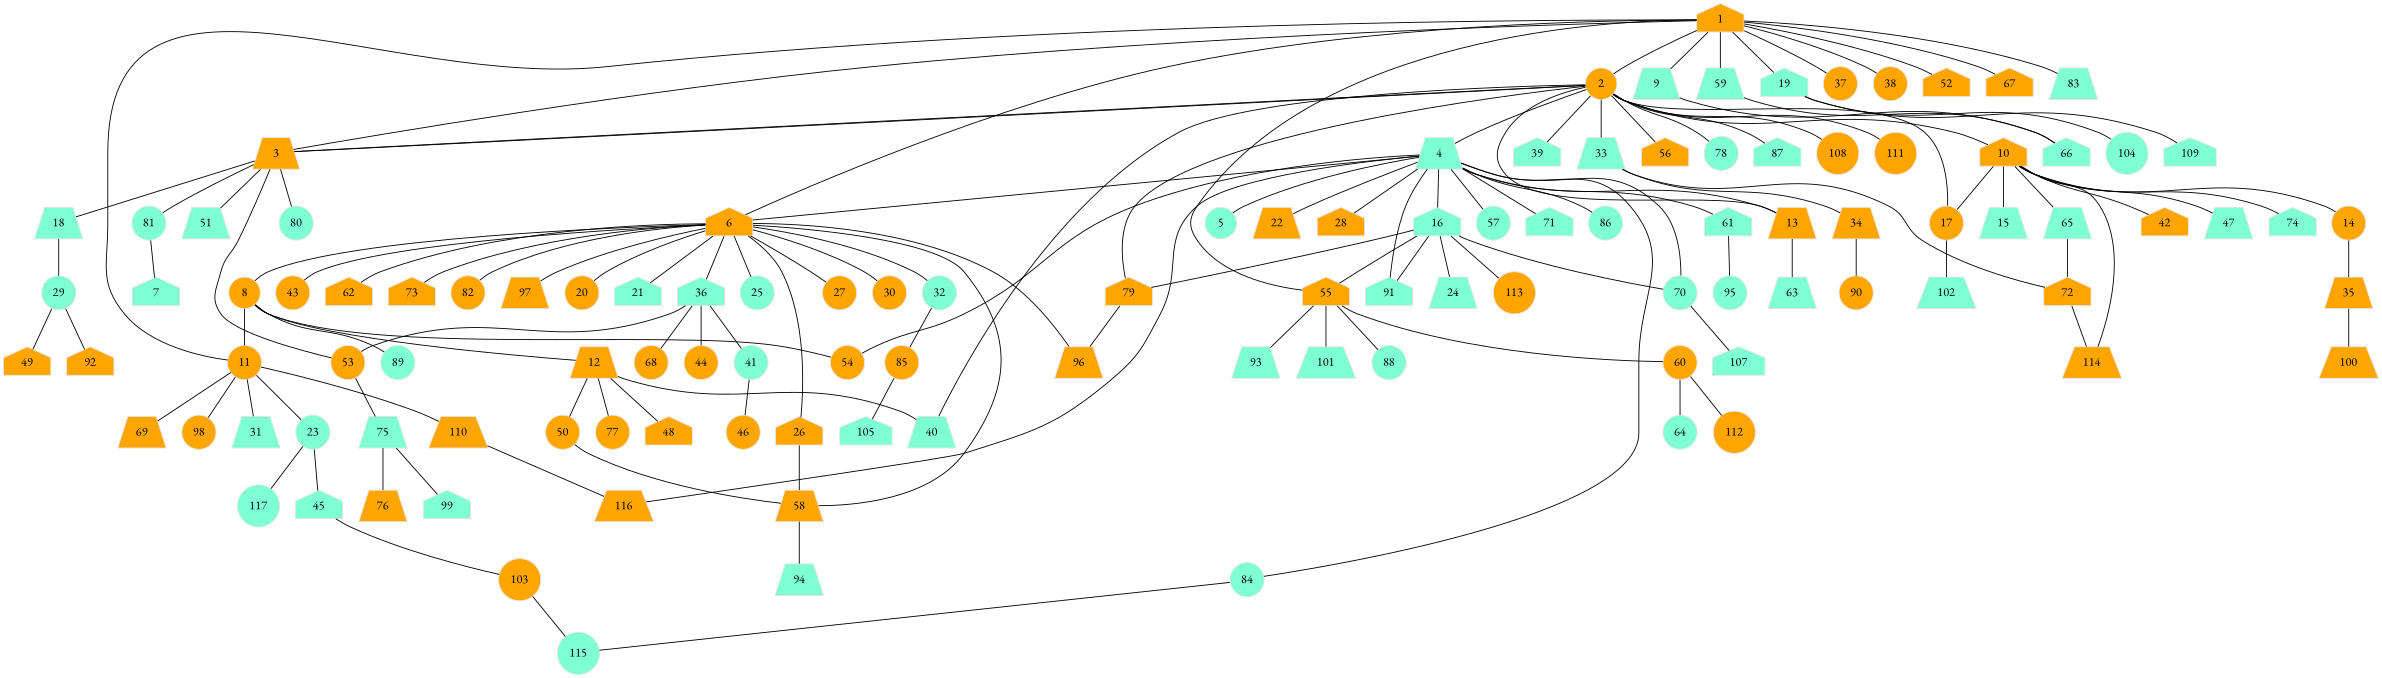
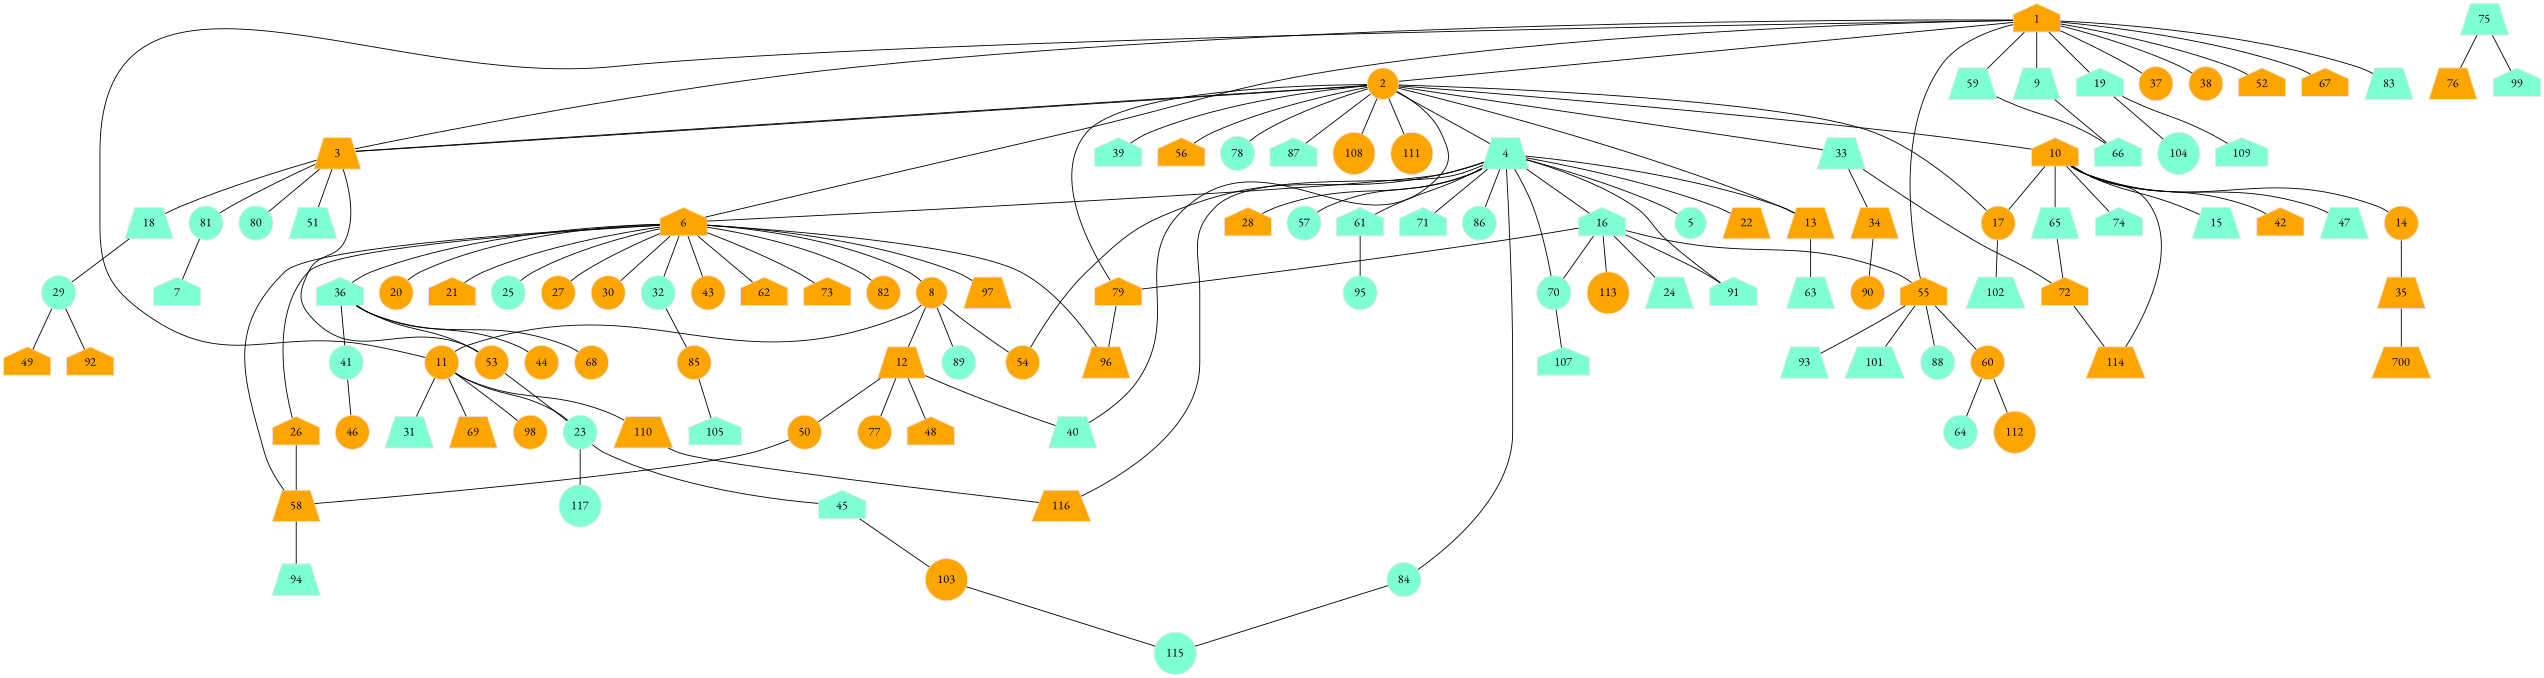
  graph {
    fontname="EB Garamond"
    node [color=gray90 fillcolor=orange fontname="EB Garamond" shape=circle style=filled]
    edge [fontname="EB Garamond"]
    1 [shape=house]
    2
    3 [shape=trapezium]
    6 [shape=house]
    9 [fillcolor=aquamarine shape=trapezium]
    11
    19 [fillcolor=aquamarine shape=house]
    37
    38
    52 [shape=house]
    55 [shape=house]
    59 [fillcolor=aquamarine shape=trapezium]
    67 [shape=house]
    83 [fillcolor=aquamarine shape=trapezium]
    4 [fillcolor=aquamarine shape=trapezium]
    10 [shape=house]
    13 [shape=trapezium]
    17
    33 [fillcolor=aquamarine shape=trapezium]
    39 [fillcolor=aquamarine shape=house]
    40 [fillcolor=aquamarine shape=trapezium]
    56 [shape=house]
    78 [fillcolor=aquamarine]
    79 [shape=house]
    87 [fillcolor=aquamarine shape=house]
    108
    111
    18 [fillcolor=aquamarine shape=trapezium]
    51 [fillcolor=aquamarine shape=trapezium]
    53
    80 [fillcolor=aquamarine]
    81 [fillcolor=aquamarine]
    8
    20
-   21 [fillcolor=aquamarine shape=house]
+   21 [shape=house]
    25 [fillcolor=aquamarine]
    26 [shape=house]
    27
    30
    32 [fillcolor=aquamarine]
    36 [fillcolor=aquamarine shape=house]
    43
    58 [shape=trapezium]
    62 [shape=house]
    73 [shape=house]
    82
    96 [shape=trapezium]
    97 [shape=trapezium]
    66 [fillcolor=aquamarine shape=house]
    23 [fillcolor=aquamarine]
    31 [fillcolor=aquamarine shape=trapezium]
    69 [shape=trapezium]
    98
    110 [shape=trapezium]
    104 [fillcolor=aquamarine]
    109 [fillcolor=aquamarine shape=house]
    60
    88 [fillcolor=aquamarine]
    93 [fillcolor=aquamarine shape=trapezium]
    101 [fillcolor=aquamarine shape=trapezium]
    5 [fillcolor=aquamarine]
    16 [fillcolor=aquamarine shape=house]
    22 [shape=trapezium]
    28 [shape=house]
    54
    57 [fillcolor=aquamarine]
    61 [fillcolor=aquamarine shape=house]
    70 [fillcolor=aquamarine]
    71 [fillcolor=aquamarine shape=house]
    84 [fillcolor=aquamarine]
    86 [fillcolor=aquamarine]
    91 [fillcolor=aquamarine shape=house]
    116 [shape=trapezium]
    65 [fillcolor=aquamarine shape=trapezium]
    14
    15 [fillcolor=aquamarine shape=trapezium]
    42 [shape=house]
    47 [fillcolor=aquamarine shape=trapezium]
    74 [fillcolor=aquamarine shape=house]
    114 [shape=trapezium]
    63 [fillcolor=aquamarine shape=trapezium]
    102 [fillcolor=aquamarine shape=trapezium]
    34 [shape=trapezium]
    72 [shape=house]
    7 [fillcolor=aquamarine shape=house]
    29 [fillcolor=aquamarine]
    75 [fillcolor=aquamarine shape=trapezium]
    24 [fillcolor=aquamarine shape=trapezium]
    113
    95 [fillcolor=aquamarine]
    107 [fillcolor=aquamarine shape=house]
    115 [fillcolor=aquamarine]
    12 [shape=trapezium]
    89 [fillcolor=aquamarine]
    85
    41 [fillcolor=aquamarine]
    44
    68
    94 [fillcolor=aquamarine shape=trapezium]
    48 [shape=house]
    50
    77
    35 [shape=trapezium]
    45 [fillcolor=aquamarine shape=house]
    117 [fillcolor=aquamarine]
-   100 [shape=trapezium]
+   100 [shape=trapezium label=700]
    49 [shape=house]
    92 [shape=house]
    103
    105 [fillcolor=aquamarine shape=house]
    90
    46
    76 [shape=trapezium]
    99 [fillcolor=aquamarine shape=house]
    64 [fillcolor=aquamarine]
    112
    1 -- 2
    1 -- 3
    1 -- 6
    1 -- 9
    1 -- 11
    1 -- 19
    1 -- 37
    1 -- 38
    1 -- 52
    1 -- 55
    1 -- 59
    1 -- 67
    1 -- 83
    2 -- 3
    2 -- 3
    2 -- 4
    2 -- 10
    2 -- 13
    2 -- 17
    2 -- 33
    2 -- 39
    2 -- 40
    2 -- 56
    2 -- 78
    2 -- 79
    2 -- 87
    2 -- 108
    2 -- 111
    3 -- 18
    3 -- 51
    3 -- 53
    3 -- 80
    3 -- 81
    6 -- 8
    6 -- 20
    6 -- 21
    6 -- 25
    6 -- 26
    6 -- 27
    6 -- 30
    6 -- 32
    6 -- 36
    6 -- 43
    6 -- 58
    6 -- 62
    6 -- 73
    6 -- 82
    6 -- 96
    6 -- 97
    9 -- 66
    11 -- 23
    11 -- 31
    11 -- 69
    11 -- 98
    11 -- 110
    19 -- 104
    19 -- 109
    55 -- 60
    55 -- 88
    55 -- 93
    55 -- 101
    59 -- 66
    4 -- 6
    4 -- 13
    4 -- 5
    4 -- 16
    4 -- 22
    4 -- 28
    4 -- 54
    4 -- 57
    4 -- 61
    4 -- 70
    4 -- 71
    4 -- 84
    4 -- 86
    4 -- 91
    4 -- 116
    10 -- 17
    10 -- 65
    10 -- 14
    10 -- 15
    10 -- 42
    10 -- 47
    10 -- 74
    10 -- 114
    13 -- 63
    17 -- 102
    33 -- 34
    33 -- 72
    79 -- 96
    18 -- 29
-   53 -- 75
+   53 -- 23
    81 -- 7
    8 -- 11
    8 -- 54
    8 -- 12
    8 -- 89
    26 -- 58
    32 -- 85
    36 -- 53
    36 -- 41
    36 -- 44
    36 -- 68
    58 -- 94
    23 -- 45
    23 -- 117
    110 -- 116
    60 -- 64
    60 -- 112
    16 -- 55
    16 -- 79
    16 -- 70
    16 -- 91
    16 -- 24
    16 -- 113
    61 -- 95
    70 -- 107
    84 -- 115
    65 -- 72
    14 -- 35
    34 -- 90
    72 -- 114
    29 -- 49
    29 -- 92
    75 -- 76
    75 -- 99
    12 -- 40
    12 -- 48
    12 -- 50
    12 -- 77
    85 -- 105
    41 -- 46
    50 -- 58
    35 -- 100
    45 -- 103
    103 -- 115
  }
